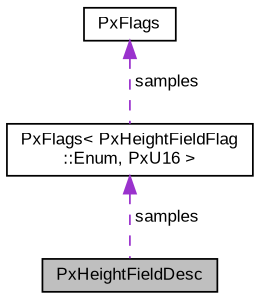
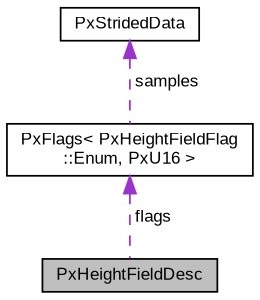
  digraph {
    fontname="Liberation Sans"
    node [color=black fillcolor=white fontname="Liberation Sans" fontsize=10 shape=record style=filled]
    edge [color=darkorchid3 dir=back fontname="Liberation Sans" fontsize=10 labelfontname=Helvetica labelfontsize=10 style=dashed]
    n1 [fillcolor=grey75 fontcolor=black height=0.2 label=PxHeightFieldDesc width=0.4]
    n2 [height=0.2 label="PxFlags\< PxHeightFieldFlag\l::Enum, PxU16 \>" width=0.4]
-   n3 [height=0.2 label=PxFlags width=0.4]
-   n2 -> n1 [label=" samples"]
+   n3 [height=0.2 label=PxStridedData width=0.4]
+   n2 -> n1 [label=" flags"]
    n3 -> n2 [label=" samples"]
  }
